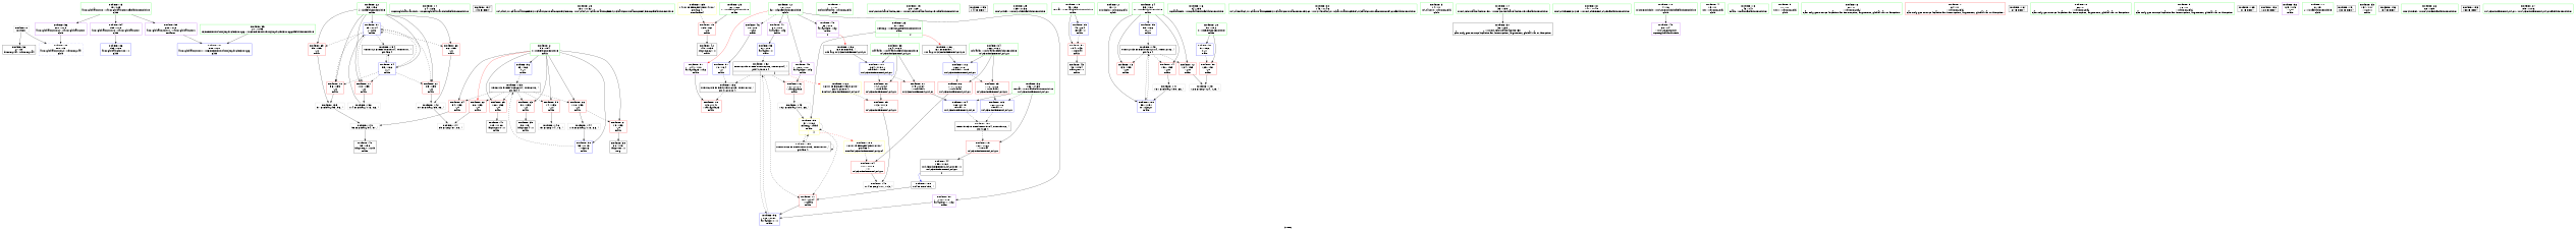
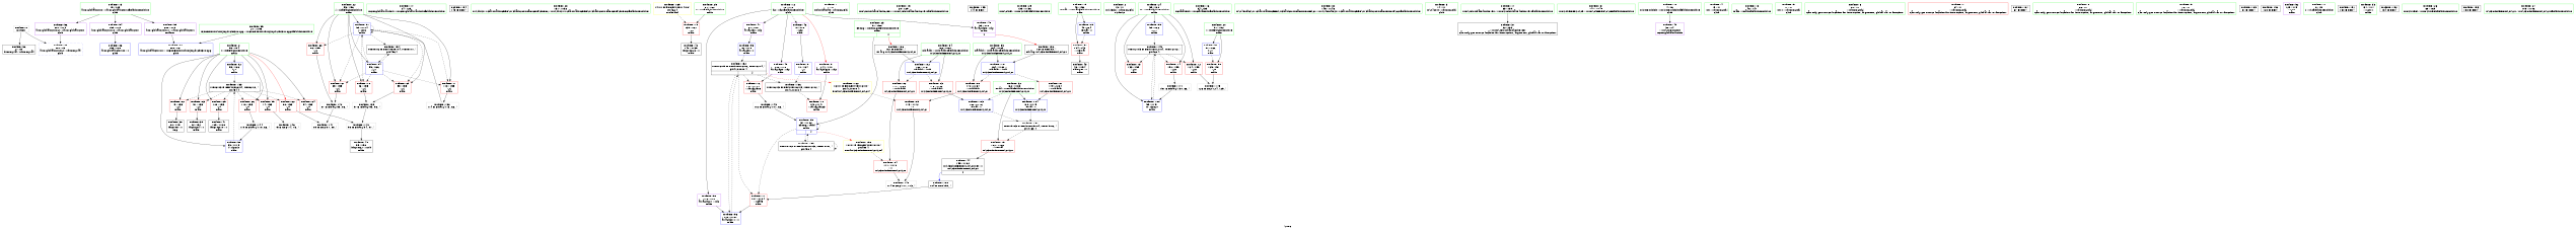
  digraph {
    label=SVFG
    node [color=green shape=record]
    edge [style=solid]
    n1 [color=grey label="{NodeID: 0\nNullPtr}"]
    n2 [color=black label="{NodeID: 36\n2\<--3\ndummyVal\<--dummyVal\n}"]
    n3 [color=blue label="{NodeID: 88\n201\<--3\nllvm.global_ctors_2\<--dummyVal\nGlob }" style=dotted]
    n4 [color=blue label="{NodeID: 97\n55\<--114\nj\<--inc\nmain\n}"]
    n5 [color=red label="{NodeID: 67\n85\<--55\n\<--j\nmain\n}"]
    n6 [color=red label="{NodeID: 68\n86\<--55\n\<--j\nmain\n}"]
    n7 [color=red label="{NodeID: 69\n95\<--55\n\<--j\nmain\n}"]
    n8 [color=red label="{NodeID: 70\n96\<--55\n\<--j\nmain\n}"]
    n9 [color=red label="{NodeID: 71\n113\<--55\n\<--j\nmain\n}"]
    n10 [color=black label="{NodeID: 154\nMR_8V_2 = PHI(MR_8V_4, MR_8V_1, )\npts\{56 \}\n}"]
    n11 [color=grey label="{NodeID: 142\n87 = Binary(85, 86, )\n}"]
    n12 [color=grey label="{NodeID: 139\n97 = Binary(95, 96, )\n}"]
    n13 [color=grey label="{NodeID: 138\n114 = Binary(113, 66, )\n}"]
    n14 [color=blue label="{NodeID: 94\n55\<--66\nj\<--\nmain\n}"]
    n15 [color=grey label="{NodeID: 147\n89 = cmp(87, 88, )\n}"]
    n16 [color=grey label="{NodeID: 140\n98 = Binary(94, 97, )\n}"]
    n17 [label="{NodeID: 14\n24\<--25\n__cxx_global_var_init\<--__cxx_global_var_init_field_insensitive\n}"]
    n18 [color=black label="{NodeID: 194\n143 = PHI()\n}"]
    n19 [label="{NodeID: 28\n131\<--132\n_ZStlsISt11char_traitsIcEERSt13basic_ostreamIcT_ES5_PKc\<--_ZStlsISt11char_traitsIcEERSt13basic_ostreamIcT_ES5_PKc_field_insensitive\n}"]
    n20 [color=black label="{NodeID: 42\n140\<--139\nidxprom22\<--\nmain\n}"]
    n21 [color=black label="{NodeID: 40\n99\<--98\nidxprom7\<--sub\nmain\n}"]
    n22 [color=purple label="{NodeID: 56\n201\<--19\nllvm.global_ctors_2\<--llvm.global_ctors\nGlob }"]
    n23 [color=black label="{NodeID: 153\nMR_6V_3 = PHI(MR_6V_4, MR_6V_2, )\npts\{54 \}\n}"]
    n24 [color=red label="{NodeID: 59\n74\<--53\n\<--i\nmain\n}"]
    n25 [color=red label="{NodeID: 61\n79\<--53\n\<--i\nmain\n}"]
    n26 [color=red label="{NodeID: 62\n88\<--53\n\<--i\nmain\n}"]
    n27 [color=red label="{NodeID: 63\n91\<--53\n\<--i\nmain\n}"]
    n28 [color=red label="{NodeID: 64\n94\<--53\n\<--i\nmain\n}"]
    n29 [color=red label="{NodeID: 65\n108\<--53\n\<--i\nmain\n}"]
    n30 [color=red label="{NodeID: 66\n118\<--53\n\<--i\nmain\n}"]
    n31 [color=grey label="{NodeID: 146\n75 = cmp(74, 76, )\n}"]
    n32 [color=black label="{NodeID: 38\n80\<--79\nidxprom\<--\ntmp\n}"]
    n33 [color=black label="{NodeID: 39\n92\<--91\nidxprom4\<--\nmain\n}"]
    n34 [color=black label="{NodeID: 41\n109\<--108\nidxprom10\<--\nmain\n}"]
    n35 [color=grey label="{NodeID: 144\n119 = Binary(118, 66, )\n}"]
    n36 [color=blue label="{NodeID: 98\n53\<--119\ni\<--inc13\nmain\n}"]
    n37 [color=blue label="{NodeID: 93\n81\<--78\narrayidx\<--\nmain\n}"]
    n38 [color=black label="{NodeID: 152\nMR_16V_5 = PHI(MR_16V_6, MR_16V_4, )\npts\{120000 \}\n|{|<s4>4}}"]
    n39 [color=red label="{NodeID: 84\n171\<--170\n\<--\n_ZSt3minIiERKT_S2_S2_\n}"]
    n40 [color=grey label="{NodeID: 148\n174 = cmp(171, 173, )\n}"]
    n41 [label="{NodeID: 1\n7\<--1\n__dso_handle\<--dummyObj\nGlob }"]
    n42 [label="{NodeID: 15\n28\<--29\n_ZNSt8ios_base4InitC1Ev\<--_ZNSt8ios_base4InitC1Ev_field_insensitive\n}"]
    n43 [color=black label="{NodeID: 195\n144 = PHI()\n}"]
    n44 [label="{NodeID: 29\n135\<--136\n_ZNSolsEi\<--_ZNSolsEi_field_insensitive\n}"]
    n45 [color=black label="{NodeID: 43\n48\<--154\nmain_ret\<--\nmain\n}"]
    n46 [color=red label="{NodeID: 57\n154\<--49\n\<--retval\nmain\n}"]
    n47 [color=red label="{NodeID: 85\n173\<--172\n\<--\n_ZSt3minIiERKT_S2_S2_\n}"]
-   n48 [label="{NodeID: 2\n13\<--1\n_ZSt3cin\<--dummyObj\nGlob }"]
+   n48 [label="{NodeID: 2\n13\<--1\n_ZSt3cin\<--dummyObj\nZStlsISt }"]
    n49 [color=blue label="{NodeID: 99\n59\<--66\ntt\<--\nmain\n}"]
    n50 [color=black label="{NodeID: 149\nMR_12V_3 = PHI(MR_12V_4, MR_12V_2, )\npts\{60 \}\n}"]
    n51 [color=blue label="{NodeID: 100\n59\<--151\ntt\<--inc27\nmain\n}"]
    n52 [color=red label="{NodeID: 72\n124\<--59\n\<--tt\nmain\n}"]
    n53 [color=red label="{NodeID: 73\n133\<--59\n\<--tt\nmain\n}"]
    n54 [color=red label="{NodeID: 74\n150\<--59\n\<--tt\nmain\n}"]
    n55 [color=grey label="{NodeID: 145\n126 = cmp(124, 125, )\n}"]
    n56 [color=grey label="{NodeID: 141\n151 = Binary(150, 66, )\n}"]
    n57 [label="{NodeID: 16\n34\<--35\n__cxa_atexit\<--__cxa_atexit_field_insensitive\n}"]
    n58 [color=black label="{NodeID: 196\n160 = PHI(93, )\n0th arg _ZSt3minIiERKT_S2_S2_ }"]
    n59 [color=blue label="{NodeID: 101\n164\<--160\n__a.addr\<--__a\n_ZSt3minIiERKT_S2_S2_\n}"]
    n60 [color=red label="{NodeID: 80\n172\<--164\n\<--__a.addr\n_ZSt3minIiERKT_S2_S2_\n}"]
    n61 [color=red label="{NodeID: 81\n179\<--164\n\<--__a.addr\n_ZSt3minIiERKT_S2_S2_\n}"]
    n62 [color=blue label="{NodeID: 104\n162\<--179\nretval\<--\n_ZSt3minIiERKT_S2_S2_\n}"]
    n63 [label="{NodeID: 30\n145\<--146\n_ZSt4endlIcSt11char_traitsIcEERSt13basic_ostreamIT_T0_ES6_\<--_ZSt4endlIcSt11char_traitsIcEERSt13basic_ostreamIT_T0_ES6__field_insensitive\n}"]
    n64 [color=black label="{NodeID: 44\n159\<--182\n_ZSt3minIiERKT_S2_S2__ret\<--\n_ZSt3minIiERKT_S2_S2_\n|{<s0>4}}"]
    n65 [color=black label="{NodeID: 188\n104 = PHI(159, )\n}"]
    n66 [color=red label="{NodeID: 77\n107\<--104\n\<--call9\nmain\n}"]
    n67 [color=blue label="{NodeID: 96\n110\<--107\narrayidx11\<--\nmain\n}"]
    n68 [color=red label="{NodeID: 58\n125\<--51\n\<--t\nmain\n}"]
    n69 [color=black label="{NodeID: 155\nMR_10V_2 = PHI(MR_10V_3, MR_10V_1, )\npts\{58 \}\n}"]
-   n70 [color=yellow label="{NodeID: 95\n57\<--102\nref.tmp\<--add\nmain\n|{|<s3>4}}"]
+   n70 [color=blue label="{NodeID: 95\n57\<--102\nref.tmp\<--add\nmain\n|{|<s3>4}}"]
    n71 [color=yellow label="{NodeID: 158\n10V_1 = ENCHI(MR_10V_0)\npts\{58 \}\nFun[_ZSt3minIiERKT_S2_S2_]}" style=double]
    n72 [color=yellow label="{NodeID: 169\n14V_1 = ENCHI(MR_14V_0)\npts\{62 \}\nFun[main]}" style=double]
    n73 [color=red label="{NodeID: 75\n139\<--61\n\<--n\nmain\n}"]
    n74 [color=blue label="{NodeID: 86\n199\<--20\nllvm.global_ctors_0\<--\nGlob }"]
    n75 [label="{NodeID: 3\n14\<--1\n_ZSt4cout\<--dummyObj\nGlob }"]
    n76 [label="{NodeID: 17\n33\<--39\n_ZNSt8ios_base4InitD1Ev\<--_ZNSt8ios_base4InitD1Ev_field_insensitive\n}"]
    n77 [color=black label="{NodeID: 37\n32\<--33\n\<--_ZNSt8ios_base4InitD1Ev\nCan only get source location for instruction, argument, global var or function.}"]
    n78 [label="{NodeID: 31\n147\<--148\n_ZNSolsEPFRSoS_E\<--_ZNSolsEPFRSoS_E_field_insensitive\n}"]
    n79 [color=purple label="{NodeID: 45\n30\<--4\n\<--_ZStL8__ioinit\n__cxx_global_var_init\n}"]
    n80 [color=black label="{NodeID: 156\nMR_16V_3 = PHI(MR_16V_5, MR_16V_2, )\npts\{120000 \}\n}"]
    n81 [color=red label="{NodeID: 78\n142\<--141\n\<--arrayidx23\nmain\n}"]
    n82 [color=red label="{NodeID: 76\n101\<--100\n\<--arrayidx8\nmain\n}"]
    n83 [color=yellow label="{NodeID: 162\n16V_1 = ENCHI(MR_16V_0)\npts\{120000 \}\nFun[_ZSt3minIiERKT_S2_S2_]}" style=double]
    n84 [color=blue label="{NodeID: 87\n200\<--21\nllvm.global_ctors_1\<--_GLOBAL__sub_I_jtnydv25_3_0.cpp\nGlob }"]
    n85 [label="{NodeID: 4\n15\<--1\n.str\<--dummyObj\nGlob }"]
    n86 [color=black label="{NodeID: 157\nMR_19V_3 = PHI(MR_19V_4, MR_19V_2, )\npts\{163 \}\n}"]
    n87 [label="{NodeID: 18\n46\<--47\nmain\<--main_field_insensitive\n}"]
    n88 [label="{NodeID: 32\n162\<--163\nretval\<--retval_field_insensitive\n_ZSt3minIiERKT_S2_S2_\n}"]
    n89 [color=red label="{NodeID: 79\n182\<--162\n\<--retval\n_ZSt3minIiERKT_S2_S2_\n}"]
    n90 [color=blue label="{NodeID: 103\n162\<--176\nretval\<--\n_ZSt3minIiERKT_S2_S2_\n}"]
    n91 [color=purple label="{NodeID: 46\n70\<--10\n\<--dp\nmain\n}"]
    n92 [color=blue label="{NodeID: 91\n70\<--64\n\<--\nmain\n}"]
    n93 [color=grey label="{NodeID: 143\n102 = Binary(101, 66, )\n}"]
    n94 [label="{NodeID: 5\n17\<--1\n.str.1\<--dummyObj\nGlob }"]
    n95 [color=blue label="{NodeID: 102\n166\<--161\n__b.addr\<--__b\n_ZSt3minIiERKT_S2_S2_\n}"]
    n96 [color=red label="{NodeID: 82\n170\<--166\n\<--__b.addr\n_ZSt3minIiERKT_S2_S2_\n}"]
    n97 [color=red label="{NodeID: 83\n176\<--166\n\<--__b.addr\n_ZSt3minIiERKT_S2_S2_\n}"]
    n98 [label="{NodeID: 19\n49\<--50\nretval\<--retval_field_insensitive\nmain\n}"]
    n99 [color=blue label="{NodeID: 89\n49\<--64\nretval\<--\nmain\n}"]
    n100 [label="{NodeID: 33\n164\<--165\n__a.addr\<--__a.addr_field_insensitive\n_ZSt3minIiERKT_S2_S2_\n}"]
    n101 [color=purple label="{NodeID: 47\n81\<--10\narrayidx\<--dp\nmain\n}"]
    n102 [label="{NodeID: 6\n20\<--1\n\<--dummyObj\nCan only get source location for instruction, argument, global var or function.}"]
    n103 [color=black label="{NodeID: 186\n161 = PHI(57, )\n1st arg _ZSt3minIiERKT_S2_S2_ }"]
    n104 [label="{NodeID: 20\n51\<--52\nt\<--t_field_insensitive\nmain\n}"]
    n105 [color=blue label="{NodeID: 90\n51\<--66\nt\<--\nmain\n}"]
    n106 [label="{NodeID: 34\n166\<--167\n__b.addr\<--__b.addr_field_insensitive\n_ZSt3minIiERKT_S2_S2_\n}"]
    n107 [color=purple label="{NodeID: 48\n93\<--10\narrayidx5\<--dp\nmain\n|{<s0>4}}"]
    n108 [color=red label="{NodeID: 7\n64\<--1\n\<--dummyObj\nCan only get source location for instruction, argument, global var or function.}"]
    n109 [color=black label="{NodeID: 187\n67 = PHI()\n}"]
    n110 [label="{NodeID: 21\n53\<--54\ni\<--i_field_insensitive\nmain\n}"]
    n111 [color=blue label="{NodeID: 92\n53\<--66\ni\<--\nmain\n}"]
    n112 [label="{NodeID: 35\n21\<--195\n_GLOBAL__sub_I_jtnydv25_3_0.cpp\<--_GLOBAL__sub_I_jtnydv25_3_0.cpp_field_insensitive\n}"]
    n113 [color=purple label="{NodeID: 49\n100\<--10\narrayidx8\<--dp\nmain\n}"]
    n114 [label="{NodeID: 8\n66\<--1\n\<--dummyObj\nCan only get source location for instruction, argument, global var or function.}"]
    n115 [label="{NodeID: 22\n55\<--56\nj\<--j_field_insensitive\nmain\n}"]
    n116 [color=purple label="{NodeID: 50\n110\<--10\narrayidx11\<--dp\nmain\n}"]
    n117 [label="{NodeID: 9\n76\<--1\n\<--dummyObj\nCan only get source location for instruction, argument, global var or function.}"]
    n118 [color=black label="{NodeID: 189\n31 = PHI()\n}"]
    n119 [label="{NodeID: 23\n57\<--58\nref.tmp\<--ref.tmp_field_insensitive\nmain\n|{|<s1>4}}"]
    n120 [color=purple label="{NodeID: 51\n141\<--10\narrayidx23\<--dp\nmain\n}"]
    n121 [label="{NodeID: 10\n4\<--6\n_ZStL8__ioinit\<--_ZStL8__ioinit_field_insensitive\nGlob }"]
    n122 [color=black label="{NodeID: 190\n128 = PHI()\n}"]
    n123 [label="{NodeID: 24\n59\<--60\ntt\<--tt_field_insensitive\nmain\n}"]
    n124 [color=purple label="{NodeID: 52\n129\<--15\n\<--.str\nmain\n}"]
    n125 [label="{NodeID: 11\n8\<--9\nS\<--S_field_insensitive\nGlob }"]
    n126 [color=black label="{NodeID: 191\n130 = PHI()\n}"]
    n127 [label="{NodeID: 25\n61\<--62\nn\<--n_field_insensitive\nmain\n}"]
    n128 [label="{NodeID: 53\n137\<--17\n\<--.str.1\nmain\n}"]
    n129 [label="{NodeID: 12\n10\<--12\ndp\<--dp_field_insensitive\nGlob }"]
    n130 [color=black label="{NodeID: 192\n134 = PHI()\n}"]
    n131 [label="{NodeID: 26\n68\<--69\n_ZNSirsERi\<--_ZNSirsERi_field_insensitive\n}"]
    n132 [color=purple label="{NodeID: 54\n199\<--19\nllvm.global_ctors_0\<--llvm.global_ctors\nGlob }"]
    n133 [label="{NodeID: 13\n19\<--23\nllvm.global_ctors\<--llvm.global_ctors_field_insensitive\nGlob }"]
    n134 [color=purple label="{NodeID: 55\n200\<--19\nllvm.global_ctors_1\<--llvm.global_ctors\nNullPtr }"]
    n135 [color=black label="{NodeID: 193\n138 = PHI()\n}"]
    n136 [label="{NodeID: 27\n105\<--106\n_ZSt3minIiERKT_S2_S2_\<--_ZSt3minIiERKT_S2_S2__field_insensitive\n}"]
    n1 -> n2
    n1 -> n3
    n4 -> n4 [style=dashed]
    n4 -> n5 [style=dashed]
    n4 -> n6 [style=dashed]
    n4 -> n7 [style=dashed]
    n4 -> n8 [style=dashed]
    n4 -> n9 [style=dashed]
    n4 -> n10 [style=dashed]
    n5 -> n11
    n6 -> n11
    n7 -> n12
    n8 -> n12
    n9 -> n13
    n10 -> n14 [style=dashed]
    n11 -> n15
    n12 -> n16
    n13 -> n4
    n14 -> n4 [style=dashed]
    n14 -> n5 [style=dashed]
+   n14 -> n7 [style=dashed]
    n14 -> n8 [style=dashed]
    n14 -> n9 [style=dashed]
    n14 -> n10 [style=dashed]
    n16 -> n21
    n22 -> n3
    n23 -> n24 [style=dashed]
-   n30 -> n25 [style=dashed]
+   n23 -> n25 [style=dashed]
    n23 -> n26 [style=dashed]
    n23 -> n27 [style=dashed]
    n23 -> n28 [style=dashed]
    n23 -> n29 [style=dashed]
    n23 -> n30 [style=dashed]
    n24 -> n31
    n25 -> n32
    n26 -> n15
    n27 -> n33
    n28 -> n16
    n29 -> n34
    n30 -> n35
    n35 -> n36
    n36 -> n23 [style=dashed]
    n37 -> n38 [style=dashed]
    n38 -> n66 [style=dashed]
    n38 -> n67 [style=dashed]
    n38 -> n80 [style=dashed]
    n38 -> n82 [style=dashed]
    n38 -> n83 [color=red style=dashed tailport=s4]
    n39 -> n40
    n46 -> n45
    n47 -> n40
    n49 -> n50 [style=dashed]
    n50 -> n51 [style=dashed]
    n50 -> n52 [style=dashed]
    n50 -> n53 [style=dashed]
    n50 -> n54 [style=dashed]
    n51 -> n50 [style=dashed]
    n52 -> n55
    n54 -> n56
    n56 -> n51
    n58 -> n59
    n59 -> n60 [style=dashed]
    n59 -> n61 [style=dashed]
    n60 -> n47
    n61 -> n62
    n62 -> n86 [style=dashed]
    n64 -> n65 [color=blue tailport=s0]
    n65 -> n66
    n66 -> n67
    n67 -> n38 [style=dashed]
    n68 -> n55
    n69 -> n69 [style=dashed]
    n69 -> n70 [style=dashed]
    n70 -> n66 [style=dashed]
    n70 -> n69 [style=dashed]
    n70 -> n70 [style=dashed]
    n70 -> n71 [color=red style=dashed tailport=s3]
    n71 -> n39 [style=dashed]
    n72 -> n73 [style=dashed]
    n73 -> n20
    n76 -> n77
    n80 -> n81 [style=dashed]
    n82 -> n93
    n83 -> n47 [style=dashed]
    n86 -> n89 [style=dashed]
    n88 -> n62
    n88 -> n89
    n88 -> n90 [style=dashed]
    n89 -> n64
    n90 -> n86 [style=dashed]
    n91 -> n92
    n92 -> n80 [style=dashed]
    n93 -> n70
    n95 -> n96 [style=dashed]
    n95 -> n97 [style=dashed]
    n96 -> n39
    n97 -> n90
    n98 -> n46
    n98 -> n99
    n99 -> n46 [style=dashed]
    n100 -> n59
    n100 -> n60
-   n100 -> n61
    n101 -> n37
    n103 -> n95
    n104 -> n68
    n104 -> n105
    n105 -> n68 [style=dashed]
    n106 -> n95
    n106 -> n96
    n106 -> n97
    n107 -> n58 [color=red tailport=s0]
    n110 -> n24
    n110 -> n25
    n110 -> n26 [color=red]
    n110 -> n27
    n110 -> n28
    n110 -> n29
    n110 -> n30
    n110 -> n36
    n110 -> n111
    n111 -> n23 [style=dashed]
    n112 -> n84
    n113 -> n82
    n115 -> n4
    n115 -> n5
    n115 -> n6
    n115 -> n7
    n115 -> n8
    n115 -> n9
    n115 -> n14
    n116 -> n67
    n119 -> n70
    n119 -> n103 [color=red tailport=s1]
    n120 -> n81
    n121 -> n79
    n123 -> n49
    n123 -> n51
    n123 -> n52
    n123 -> n53
    n123 -> n54
    n127 -> n73
    n129 -> n91 [style=dashed]
    n129 -> n101
    n129 -> n107
    n129 -> n113
    n129 -> n116
    n129 -> n120 [color=red]
    n132 -> n74
    n133 -> n22
    n133 -> n132
    n133 -> n134
    n134 -> n84
  }
